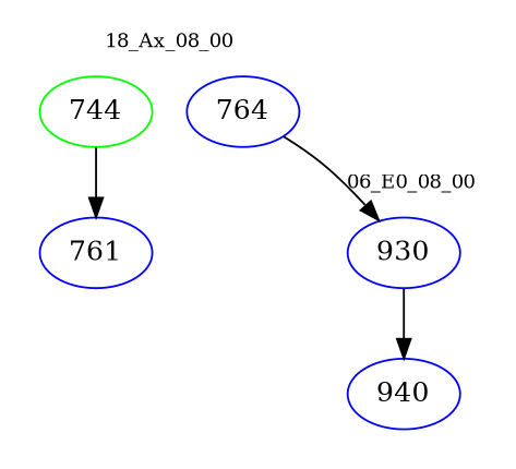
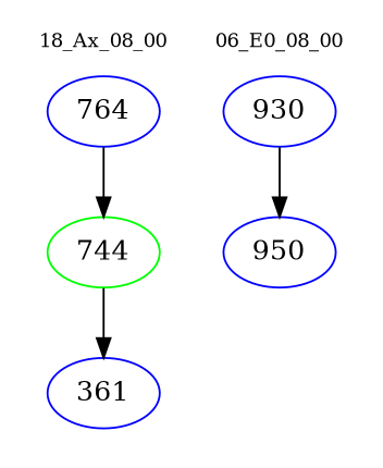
  digraph {
    fontname="DejaVu Serif"
    node [color=blue fontname="DejaVu Serif"]
    edge [color=black fontname="DejaVu Serif"]
    n1 [label=764]
    n2 [color=green label=744]
-   n3 [label=761]
+   n3 [label=361]
    n4 [label=930]
-   n5 [label=940]
+   n5 [label=950]
    subgraph cluster_1 {
      color=white
      fontsize=10
      label="18_Ax_08_00"
      n1
      n2
      n3
    }
    subgraph cluster_2 {
      color=white
      fontsize=10
      label="06_E0_08_00"
      n4
      n5
    }
-   n1 -> n4
+   n1 -> n2
    n2 -> n3
    n4 -> n5
  }
